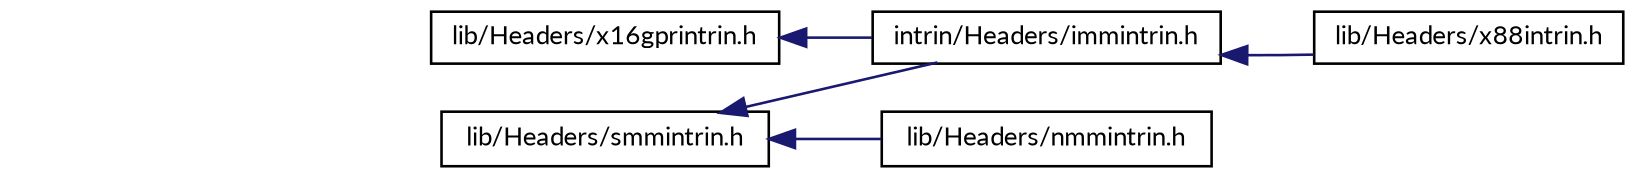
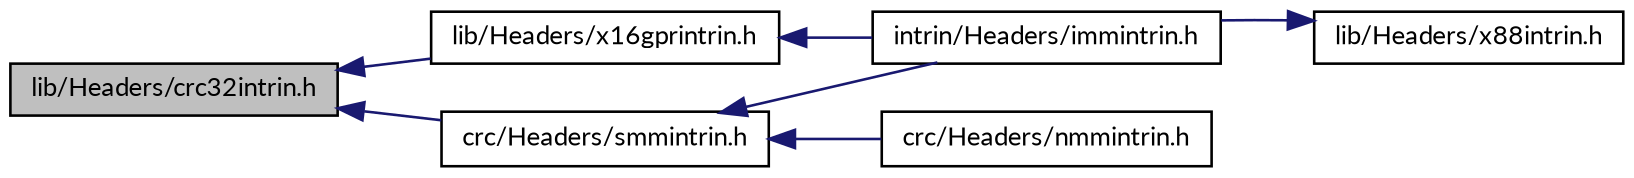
  digraph {
    fontname=Lato
    rankdir=LR
    node [color=black fontname=Lato fontsize=10 shape=record]
    edge [color=midnightblue dir=back fontname=Lato fontsize=10 labelfontname=Helvetica labelfontsize=10 style=solid]
-   n2 [height=0.2 label="lib/Headers/smmintrin.h" width=0.4]
+   n1 [fillcolor=grey75 fontcolor=black height=0.2 label="lib/Headers/crc32intrin.h" style=filled width=0.4]
+   n2 [height=0.2 label="crc/Headers/smmintrin.h" width=0.4]
    n3 [height=0.2 label="lib/Headers/x16gprintrin.h" width=0.4]
    n4 [height=0.2 label="intrin/Headers/immintrin.h" width=0.4]
-   n5 [height=0.2 label="lib/Headers/nmmintrin.h" width=0.4]
+   n5 [height=0.2 label="crc/Headers/nmmintrin.h" width=0.4]
    n6 [height=0.2 label="lib/Headers/x88intrin.h" width=0.4]
+   n1 -> n2
+   n1 -> n3
    n2 -> n4
    n2 -> n5
    n3 -> n4
-   n4 -> n6
+   n6 -> n4
  }
